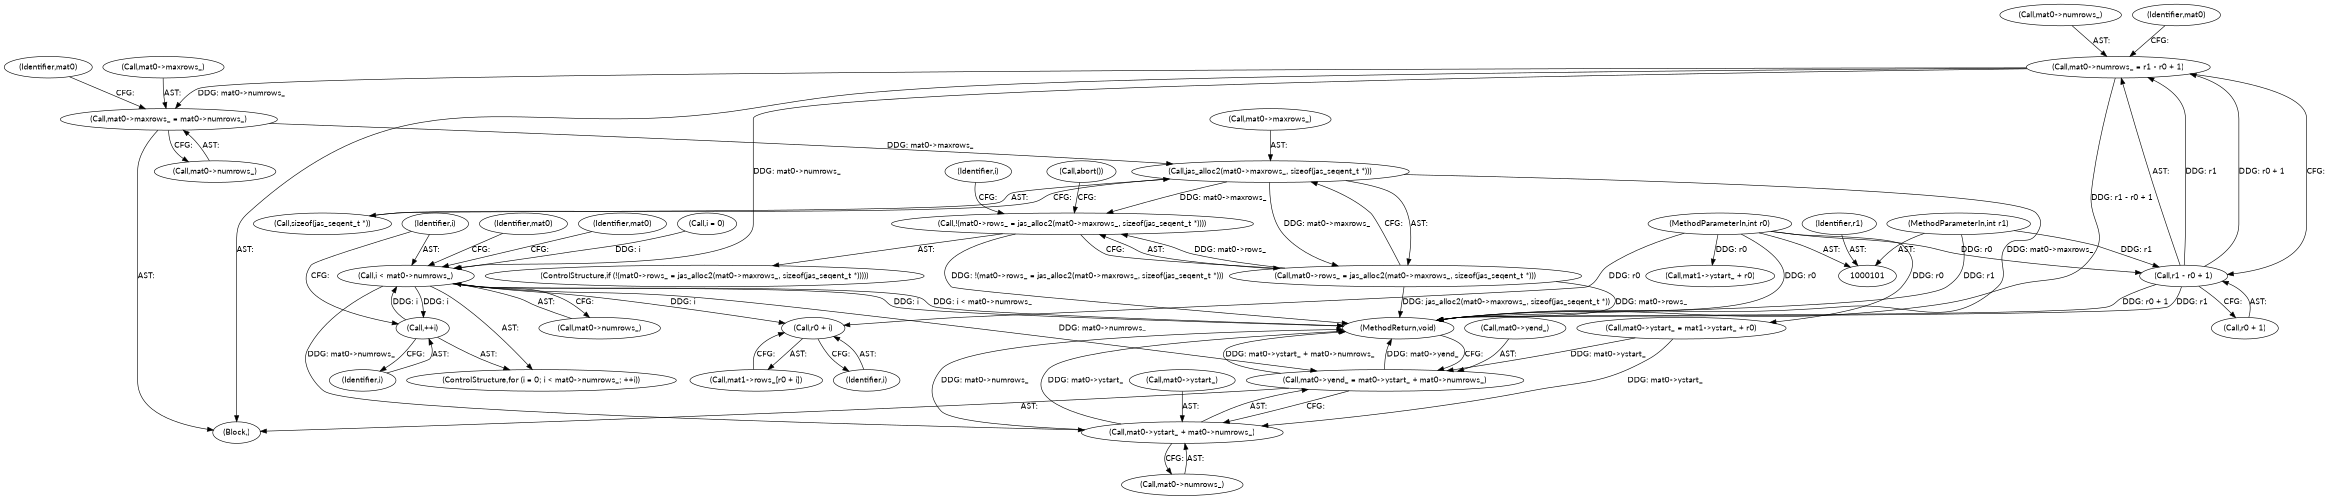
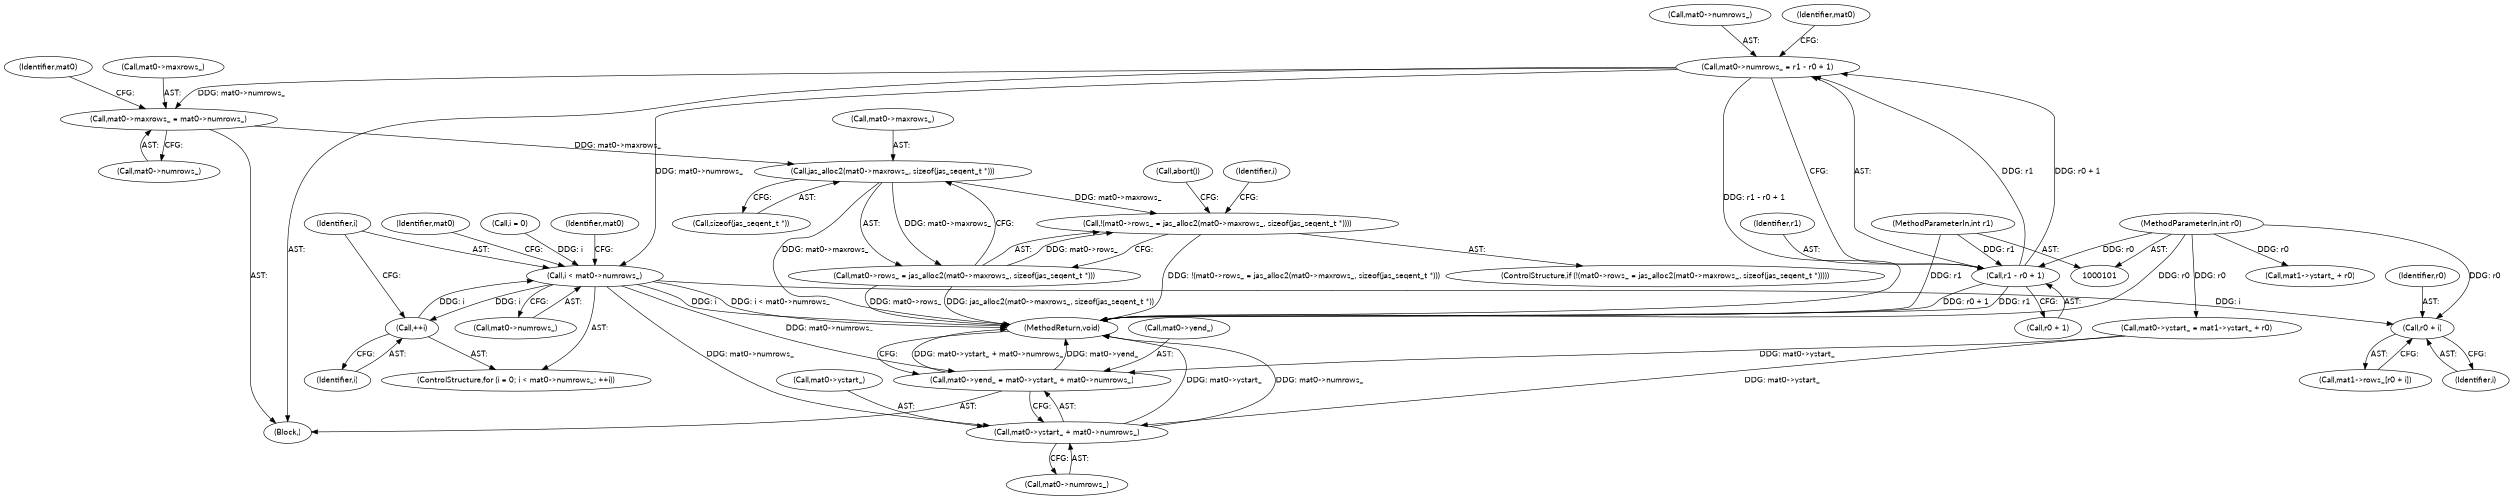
  digraph {
    fontname=Lato
    node [fontname=Lato]
    edge [fontname=Lato]
    n1 [label="(Call,mat0->numrows_ = r1 - r0 + 1)"]
    n2 [label="(Call,r1 - r0 + 1)"]
    n3 [label="(Call,mat0->maxrows_ = mat0->numrows_)"]
    n4 [label="(Call,i < mat0->numrows_)"]
    n5 [label="(Block,)"]
    n6 [label="(MethodReturn,void)"]
    n7 [label="(Call,r0 + 1)"]
    n8 [label="(Call,jas_alloc2(mat0->maxrows_, sizeof(jas_seqent_t *)))"]
    n9 [label="(Call,mat0->numrows_)"]
    n10 [label="(Call,r0 + i)"]
    n11 [label="(Call,++i)"]
    n12 [label="(Call,mat0->yend_ = mat0->ystart_ + mat0->numrows_)"]
    n13 [label="(Call,mat0->ystart_ + mat0->numrows_)"]
    n14 [label="(ControlStructure,for (i = 0; i < mat0->numrows_; ++i))"]
    n15 [label="(Call,mat0->numrows_)"]
    n16 [label="(MethodParameterIn,int r1)"]
    1000101
    n18 [label="(MethodParameterIn,int r0)"]
    n19 [label="(Call,mat1->ystart_ + r0)"]
    n20 [label="(Call,mat0->ystart_ = mat1->ystart_ + r0)"]
    n21 [label="(Identifier,i)"]
    n22 [label="(Call,mat1->rows_[r0 + i])"]
    n23 [label="(Call,!(mat0->rows_ = jas_alloc2(mat0->maxrows_, sizeof(jas_seqent_t *))))"]
    n24 [label="(Call,mat0->rows_ = jas_alloc2(mat0->maxrows_, sizeof(jas_seqent_t *)))"]
    n25 [label="(Call,sizeof(jas_seqent_t *))"]
    n26 [label="(ControlStructure,if (!(mat0->rows_ = jas_alloc2(mat0->maxrows_, sizeof(jas_seqent_t *)))))"]
    n27 [label="(Identifier,i)"]
    n28 [label="(Call,mat0->numrows_)"]
    n29 [label="(Call,mat0->numrows_)"]
    n30 [label="(Call,mat0->maxrows_)"]
    n31 [label="(Identifier,i)"]
    n32 [label="(Identifier,r1)"]
+   n33 [label="(Identifier,r0)"]
    n34 [label="(Identifier,mat0)"]
    n35 [label="(Call,mat0->yend_)"]
    n36 [label="(Identifier,i)"]
    n37 [label="(Call,i = 0)"]
    n38 [label="(Identifier,mat0)"]
    n39 [label="(Identifier,mat0)"]
    n40 [label="(Call,mat0->ystart_)"]
    n41 [label="(Call,mat0->maxrows_)"]
    n42 [label="(Call,abort())"]
    n43 [label="(Identifier,mat0)"]
    n1 -> n2 [label="CFG: "]
    n1 -> n3 [label="DDG: mat0->numrows_"]
    n1 -> n4 [label="DDG: mat0->numrows_"]
    n1 -> n5 [label="AST: "]
    n1 -> n6 [label="DDG: r1 - r0 + 1"]
    n2 -> n1 [label="AST: "]
    n2 -> n1 [label="DDG: r1"]
    n2 -> n1 [label="DDG: r0 + 1"]
    n2 -> n6 [label="DDG: r0 + 1"]
    n2 -> n6 [label="DDG: r1"]
    n2 -> n7 [label="CFG: "]
    n3 -> n5 [label="AST: "]
    n3 -> n8 [label="DDG: mat0->maxrows_"]
    n3 -> n9 [label="CFG: "]
    n4 -> n6 [label="DDG: i"]
    n4 -> n6 [label="DDG: i < mat0->numrows_"]
    n4 -> n10 [label="DDG: i"]
    n4 -> n11 [label="DDG: i"]
    n4 -> n12 [label="DDG: mat0->numrows_"]
    n4 -> n13 [label="DDG: mat0->numrows_"]
    n4 -> n14 [label="AST: "]
    n4 -> n15 [label="CFG: "]
    n6 -> n12 [label="CFG: "]
    n7 -> n2 [label="AST: "]
    n8 -> n6 [label="DDG: mat0->maxrows_"]
    n8 -> n23 [label="DDG: mat0->maxrows_"]
    n8 -> n24 [label="AST: "]
    n8 -> n24 [label="DDG: mat0->maxrows_"]
    n8 -> n25 [label="CFG: "]
    n9 -> n3 [label="AST: "]
    n10 -> n21 [label="CFG: "]
    n10 -> n22 [label="AST: "]
    n11 -> n4 [label="DDG: i"]
    n11 -> n14 [label="AST: "]
    n11 -> n27 [label="CFG: "]
    n12 -> n5 [label="AST: "]
    n12 -> n6 [label="DDG: mat0->ystart_ + mat0->numrows_"]
    n12 -> n6 [label="DDG: mat0->yend_"]
    n12 -> n13 [label="CFG: "]
    n13 -> n6 [label="DDG: mat0->numrows_"]
    n13 -> n6 [label="DDG: mat0->ystart_"]
    n13 -> n12 [label="AST: "]
    n13 -> n28 [label="CFG: "]
    n15 -> n4 [label="AST: "]
    n16 -> n2 [label="DDG: r1"]
    n16 -> n6 [label="DDG: r1"]
    n16 -> 1000101 [label="AST: "]
    n18 -> n2 [label="DDG: r0"]
    n18 -> n6 [label="DDG: r0"]
    n18 -> n10 [label="DDG: r0"]
    n18 -> 1000101 [label="AST: "]
    n18 -> n19 [label="DDG: r0"]
    n18 -> n20 [label="DDG: r0"]
    n20 -> n12 [label="DDG: mat0->ystart_"]
    n20 -> n13 [label="DDG: mat0->ystart_"]
    n21 -> n10 [label="AST: "]
    n22 -> n10 [label="CFG: "]
    n23 -> n6 [label="DDG: !(mat0->rows_ = jas_alloc2(mat0->maxrows_, sizeof(jas_seqent_t *)))"]
    n23 -> n24 [label="CFG: "]
    n23 -> n26 [label="AST: "]
    n24 -> n6 [label="DDG: jas_alloc2(mat0->maxrows_, sizeof(jas_seqent_t *))"]
    n24 -> n6 [label="DDG: mat0->rows_"]
    n24 -> n8 [label="CFG: "]
    n24 -> n23 [label="AST: "]
    n24 -> n23 [label="DDG: mat0->rows_"]
    n25 -> n8 [label="AST: "]
    n27 -> n11 [label="AST: "]
    n28 -> n13 [label="AST: "]
    n29 -> n1 [label="AST: "]
    n30 -> n3 [label="AST: "]
    n31 -> n4 [label="AST: "]
    n31 -> n11 [label="CFG: "]
-   n32 -> 1000101 [label="AST: "]
+   n32 -> n2 [label="AST: "]
+   n33 -> n10 [label="AST: "]
    n34 -> n3 [label="CFG: "]
    n35 -> n12 [label="AST: "]
    n36 -> n23 [label="CFG: "]
    n37 -> n4 [label="DDG: i"]
    n38 -> n1 [label="CFG: "]
    n39 -> n4 [label="CFG: "]
    n40 -> n13 [label="AST: "]
    n41 -> n8 [label="AST: "]
    n42 -> n23 [label="CFG: "]
    n43 -> n4 [label="CFG: "]
  }
